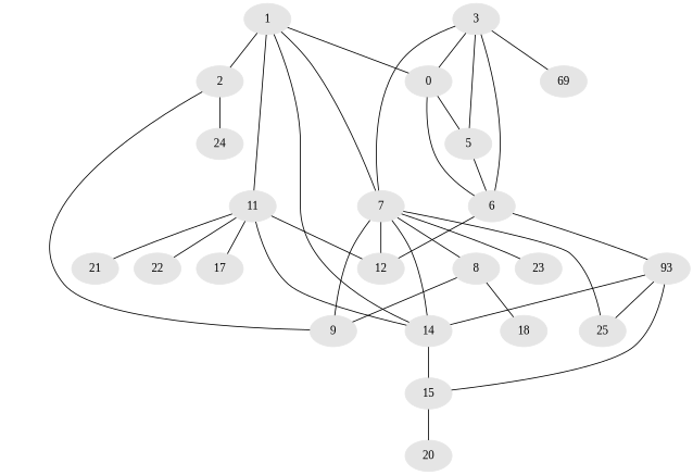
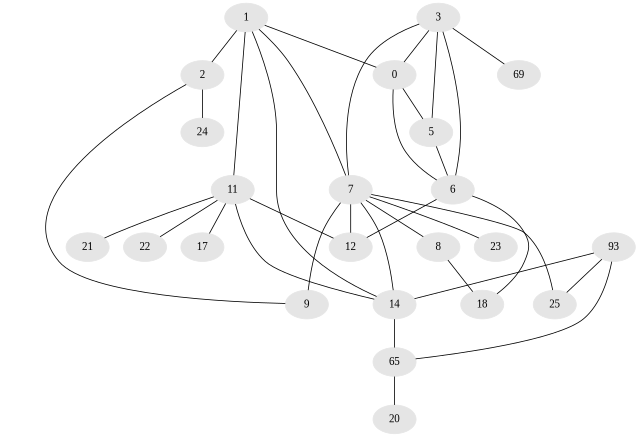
  graph {
    fontname="Liberation Serif"
    node [color=gray90 fontname="Liberation Serif" style=filled]
    edge [fontname="Liberation Serif" weight=1.0]
    1
    2
    n3 [label=0]
    7
    11
    14
    9
    24
    5
    6
    12
    8
    23
    25
    22
    17
    21
-   15
+   15 [label=65]
    3
    n20 [label=69]
    n21 [label=93]
    18
    20
    1 -- 2 [weight=3.0]
    1 -- n3
    1 -- 7
    1 -- 11
    1 -- 14
    2 -- 9
    2 -- 24
    n3 -- 5
    n3 -- 6
    7 -- 14
    7 -- 9
    7 -- 12 [weight=3.0]
    7 -- 8
    7 -- 23
    7 -- 25
    11 -- 14 [weight=2.0]
    11 -- 12 [weight=3.0]
    11 -- 22
    11 -- 17
    11 -- 21
    14 -- 15 [weight=5.0]
    5 -- 6
    6 -- 12
-   6 -- n21
-   8 -- 9
+   6 -- 18
    8 -- 18
    15 -- 20
    3 -- n3
    3 -- 7
    3 -- 5
    3 -- 6
    3 -- n20
    n21 -- 14 [weight=2.0]
    n21 -- 25
    n21 -- 15
  }
